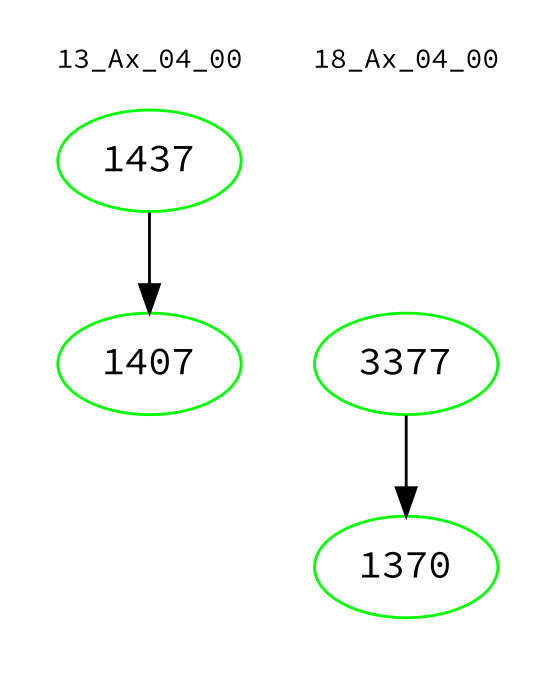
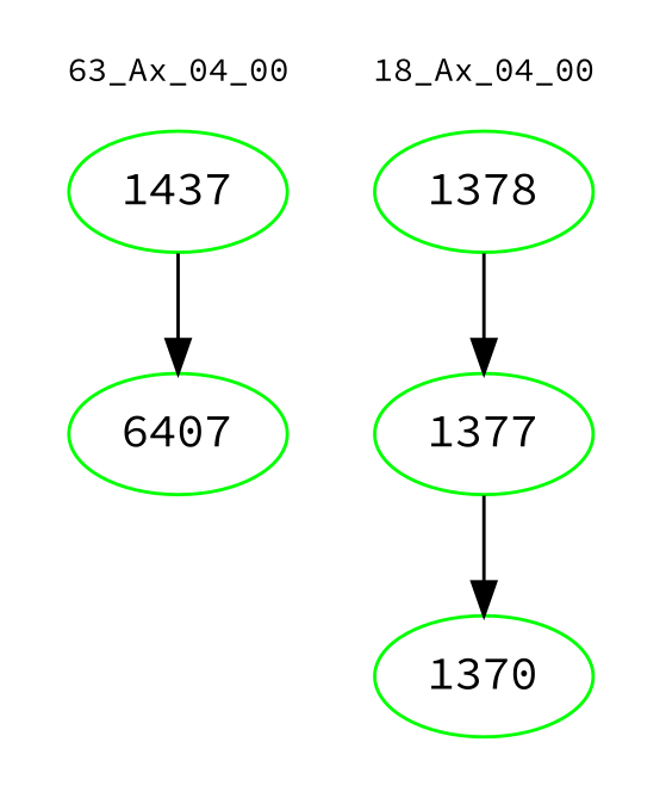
  digraph {
    fontname="Source Code Pro"
    node [color=green fontname="Source Code Pro"]
    edge [color=black fontname="Source Code Pro"]
    n1 [label=1437]
-   n2 [label=1407]
-   n4 [label=3377]
+   n2 [label=6407]
+   n3 [label=1378]
+   n4 [label=1377]
    n5 [label=1370]
    subgraph cluster_1 {
      color=white
      fontsize=10
-     label="13_Ax_04_00"
+     label="63_Ax_04_00"
      n1
      n2
    }
    subgraph cluster_2 {
      color=white
      fontsize=10
      label="18_Ax_04_00"
+     n3
      n4
      n5
    }
    n1 -> n2
+   n3 -> n4
    n4 -> n5
  }
